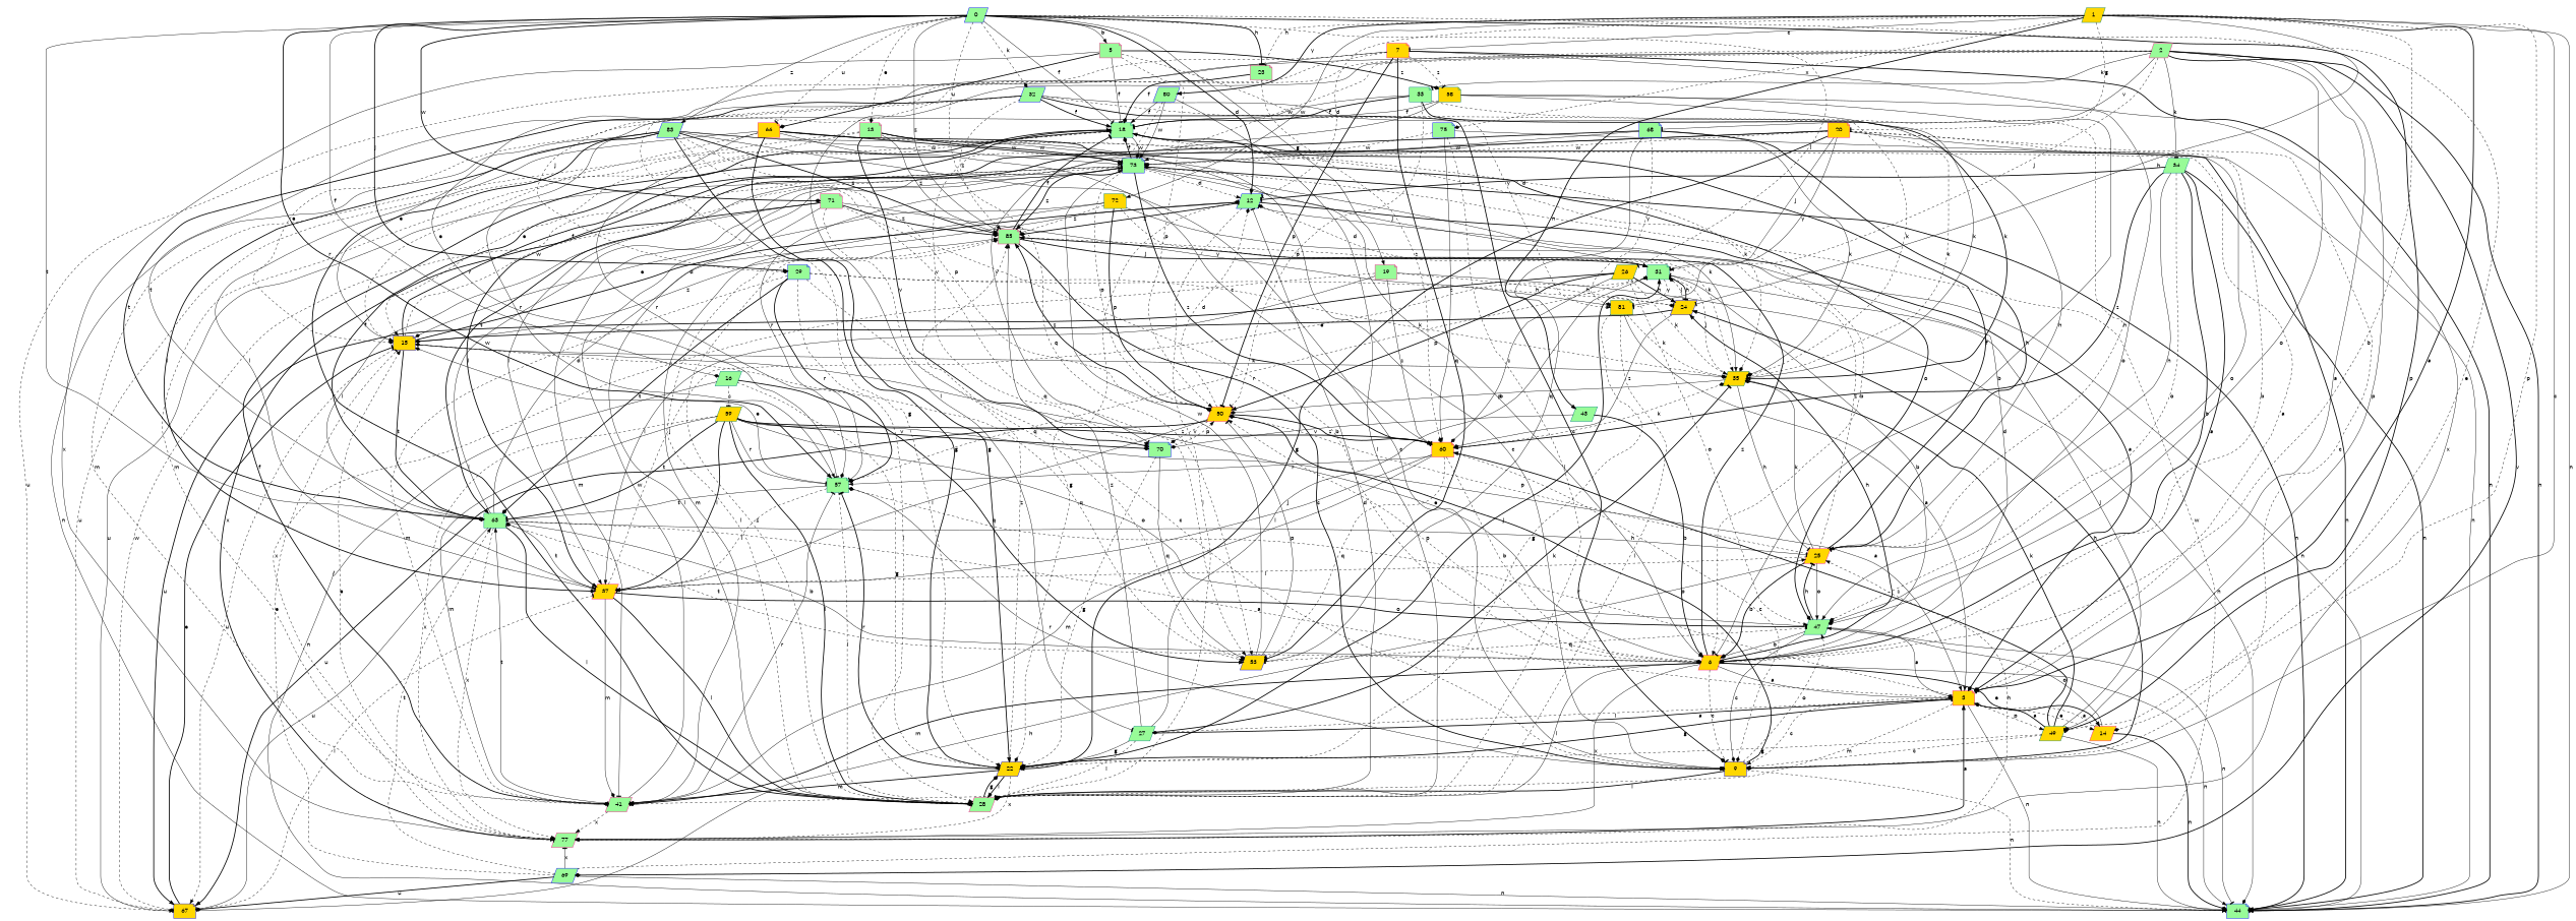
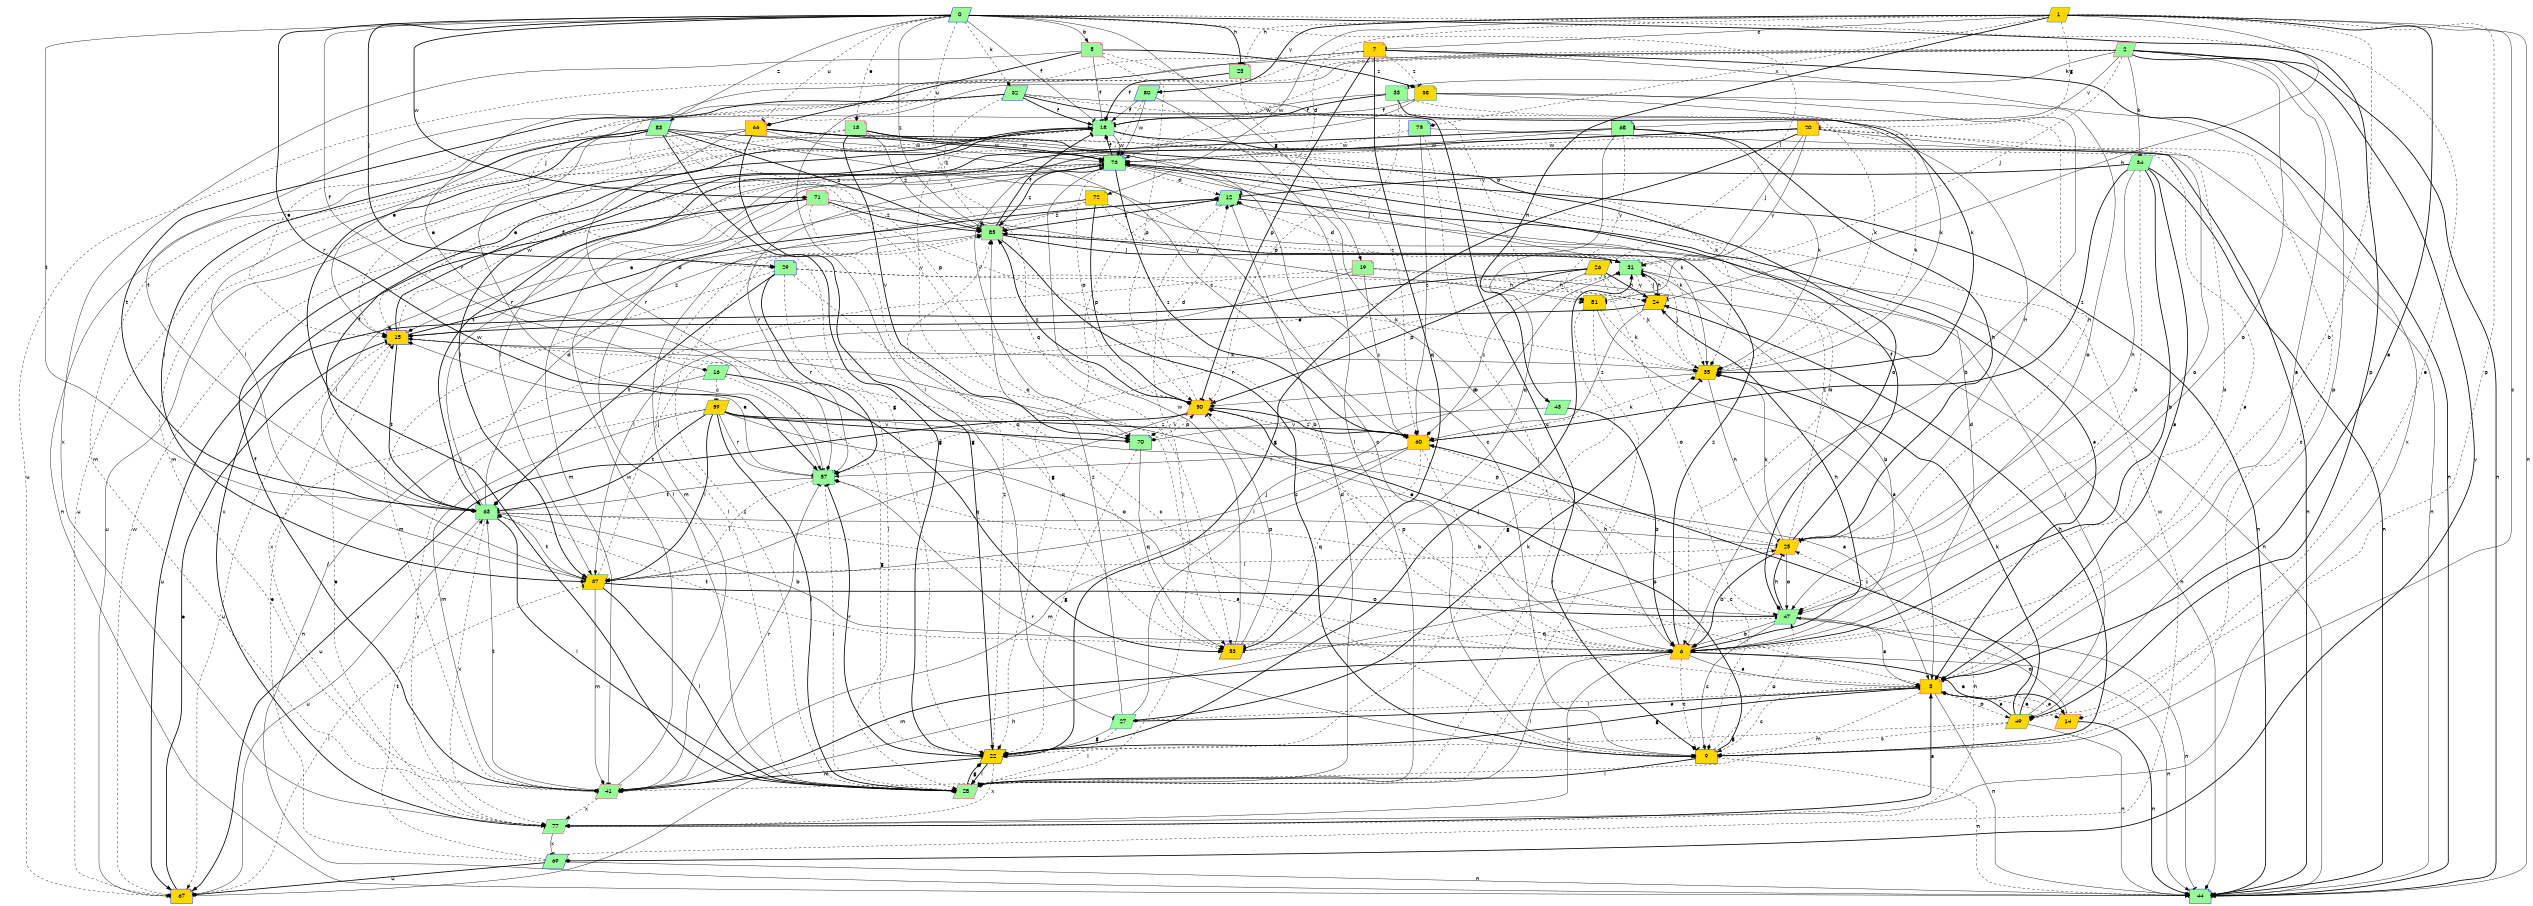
  strict digraph {
    fontname=Lato
    node [color=deeppink fillcolor=palegreen fontname=Lato shape=parallelogram style=filled]
    edge [arrowhead=normal fontname=Lato style=solid]
    0 [color=blue]
    5 [shape=note]
    12 [color=blue]
    13 [shape=note]
    14 [fillcolor=gold]
    16 [color=teal]
    18 [color=teal shape=note]
    19 [shape=note]
    23 [shape=note]
    26 [color=teal fillcolor=gold]
    29 [color=blue shape=note]
    32 [color=blue]
    49 [color=teal fillcolor=gold]
    53 [color=blue fillcolor=gold]
    57 [color=teal shape=note]
    63 [color=teal shape=note]
    66 [fillcolor=gold shape=note]
    71 [shape=note]
    83 [color=blue]
    85 [shape=note]
    50 [fillcolor=gold]
    58 [color=teal fillcolor=gold shape=note]
    77
    81 [color=teal fillcolor=gold shape=note]
    3 [fillcolor=gold shape=note]
    22 [color=blue fillcolor=gold]
    28
    6 [fillcolor=gold]
    9 [color=blue fillcolor=gold shape=note]
    73 [color=blue shape=note]
    41
    15 [color=blue fillcolor=gold shape=note]
    70 [color=blue shape=note]
    44 [color=blue shape=note]
    47 [color=teal]
    59 [color=teal fillcolor=gold]
    67 [color=blue fillcolor=gold shape=note]
    35 [color=teal fillcolor=gold]
    24 [color=blue fillcolor=gold]
-   37 [fillcolor=gold]
+   37 [color=teal fillcolor=gold]
    60 [fillcolor=gold shape=note]
    25 [fillcolor=gold]
    31 [color=teal shape=note]
    1 [color=teal fillcolor=gold]
    7 [fillcolor=gold shape=note]
    20 [fillcolor=gold shape=note]
    43 [color=teal]
    72 [color=teal fillcolor=gold shape=note]
    75 [color=blue shape=note]
    80 [color=blue]
    27 [color=teal]
    2
    33 [color=teal shape=note]
    34 [color=teal]
    68 [color=blue shape=note]
    69 [color=blue]
    0 -> 5 [label=b]
-   0 -> 12 [label=d style=bold]
    0 -> 13 [arrowhead=diamond label=e style=dashed]
    0 -> 14 [arrowhead=diamond label=e style=dashed]
    0 -> 16 [arrowhead=diamond label=f]
    0 -> 18 [arrowhead=tee label=f]
    0 -> 19 [label=g]
    0 -> 23 [arrowhead=tee label=h style=bold]
    0 -> 26 [arrowhead=tee label=i style=dashed]
    0 -> 29 [label=j style=bold]
    0 -> 32 [arrowhead=diamond label=k style=dashed]
    0 -> 49 [arrowhead=tee label=p style=bold]
    0 -> 53 [label=q style=dashed]
    0 -> 57 [label=r style=bold]
    0 -> 63 [arrowhead=diamond label=t]
    0 -> 66 [arrowhead=tee label=u style=dashed]
    0 -> 71 [arrowhead=diamond label=w style=bold]
    0 -> 83 [label=z]
    0 -> 85 [arrowhead=tee label=z]
    5 -> 18 [arrowhead=tee label=f]
    5 -> 66 [arrowhead=diamond label=u style=bold]
    5 -> 50 [label=p style=dashed]
    5 -> 58 [arrowhead=diamond label=s style=bold]
    5 -> 77 [label=x]
    5 -> 81 [label=y style=dashed]
    12 -> 85 [arrowhead=diamond label=z style=bold]
    12 -> 3 [arrowhead=diamond label=a style=bold]
    12 -> 22 [arrowhead=diamond label=g style=dashed]
    12 -> 28 [arrowhead=tee label=i style=dashed]
    13 -> 85 [label=z]
    13 -> 6 [label=b style=dashed]
    13 -> 9 [label=c]
    13 -> 73 [arrowhead=tee label=w style=bold]
    13 -> 41 [arrowhead=diamond label=m style=dashed]
    13 -> 15 [label=e style=dashed]
    13 -> 70 [arrowhead=diamond label=v style=bold]
    14 -> 3 [arrowhead=diamond label=a style=dashed]
    14 -> 44 [arrowhead=diamond label=n style=bold]
    14 -> 47 [label=o]
    16 -> 53 [label=q style=bold]
    16 -> 22 [arrowhead=diamond label=g style=dashed]
    16 -> 44 [label=n]
    16 -> 59 [arrowhead=tee label=s style=dashed]
    18 -> 73 [arrowhead=diamond label=w]
    18 -> 41 [arrowhead=diamond label=m style=dashed]
    18 -> 44 [label=n style=bold]
    18 -> 67 [arrowhead=diamond label=u style=dashed]
    18 -> 35 [arrowhead=diamond label=k style=dashed]
    19 -> 77 [label=x style=dashed]
    19 -> 44 [arrowhead=diamond label=n]
    19 -> 24 [arrowhead=diamond label=h style=dashed]
    19 -> 37 [label=l]
    19 -> 60 [label=s]
    23 -> 18 [arrowhead=diamond label=f style=bold]
    23 -> 60 [arrowhead=diamond label=s style=dashed]
    26 -> 50 [label=p style=bold]
    26 -> 47 [label=o style=dashed]
    26 -> 67 [label=u style=bold]
    26 -> 35 [label=k style=dashed]
    26 -> 24 [label=h style=bold]
    26 -> 60 [arrowhead=diamond label=s]
    29 -> 57 [arrowhead=diamond label=r style=bold]
    29 -> 63 [arrowhead=diamond label=t style=bold]
    29 -> 28 [label=i style=dashed]
    29 -> 9 [arrowhead=tee label=c style=dashed]
    29 -> 41 [arrowhead=tee label=m style=dashed]
    29 -> 35 [label=k style=dashed]
    29 -> 24 [arrowhead=tee label=h style=dashed]
    32 -> 18 [label=f style=bold]
    32 -> 63 [arrowhead=diamond label=t style=bold]
    32 -> 85 [label=z style=dashed]
    32 -> 9 [arrowhead=diamond label=c style=bold]
    32 -> 15 [arrowhead=diamond label=e style=dashed]
    32 -> 35 [arrowhead=diamond label=k style=dashed]
    32 -> 25 [arrowhead=tee label=h]
    49 -> 3 [label=a style=bold]
    49 -> 22 [arrowhead=diamond label=g style=dashed]
    49 -> 9 [label=c style=dashed]
    49 -> 44 [label=n]
    49 -> 35 [arrowhead=diamond label=k style=bold]
    49 -> 60 [label=s style=bold]
    49 -> 31 [arrowhead=tee label=j]
    53 -> 50 [arrowhead=tee label=p]
    53 -> 73 [label=w]
    57 -> 63 [arrowhead=tee label=t]
    57 -> 28 [label=i style=dashed]
    57 -> 15 [arrowhead=diamond label=e]
    57 -> 37 [arrowhead=tee label=l style=dashed]
    63 -> 12 [arrowhead=diamond label=d]
    63 -> 18 [label=f style=bold]
    63 -> 77 [label=x style=dashed]
    63 -> 3 [label=a style=dashed]
    63 -> 28 [arrowhead=diamond label=i style=bold]
    63 -> 6 [arrowhead=diamond label=b]
    63 -> 73 [arrowhead=tee label=w]
    63 -> 67 [arrowhead=tee label=u]
    63 -> 25 [arrowhead=tee label=h]
    66 -> 57 [arrowhead=diamond label=r]
    66 -> 3 [label=a style=dashed]
    66 -> 22 [label=g style=bold]
    66 -> 73 [label=w style=bold]
    66 -> 15 [label=e style=dashed]
    66 -> 47 [arrowhead=diamond label=o style=bold]
    66 -> 37 [arrowhead=tee label=l]
    66 -> 60 [arrowhead=diamond label=s]
    71 -> 53 [arrowhead=tee label=q style=dashed]
    71 -> 85 [arrowhead=diamond label=z style=bold]
    71 -> 77 [label=x style=bold]
    71 -> 81 [arrowhead=tee label=y]
    71 -> 28 [arrowhead=diamond label=i]
    71 -> 6 [label=b style=dashed]
    71 -> 37 [label=l]
    83 -> 53 [label=q style=dashed]
    83 -> 57 [label=r]
    83 -> 85 [label=z style=bold]
    83 -> 50 [arrowhead=diamond label=p style=dashed]
    83 -> 22 [arrowhead=tee label=g style=bold]
    83 -> 28 [arrowhead=diamond label=i style=bold]
    83 -> 6 [label=b]
    83 -> 9 [arrowhead=diamond label=c]
    83 -> 73 [label=w]
    83 -> 44 [label=n]
    83 -> 37 [label=l style=bold]
    85 -> 18 [arrowhead=tee label=f style=bold]
    85 -> 28 [arrowhead=tee label=i style=dashed]
    85 -> 9 [label=c style=bold]
    85 -> 31 [label=j style=bold]
    50 -> 12 [arrowhead=diamond label=d style=dashed]
    50 -> 85 [label=z style=bold]
    50 -> 70 [arrowhead=diamond label=v style=dashed]
    50 -> 67 [label=u style=bold]
    50 -> 37 [label=l]
    50 -> 60 [arrowhead=tee label=s style=bold]
    58 -> 18 [arrowhead=tee label=f]
    58 -> 6 [arrowhead=tee label=b]
    58 -> 70 [arrowhead=tee label=v]
    58 -> 47 [label=o]
    58 -> 35 [arrowhead=tee label=k]
    77 -> 3 [label=a style=bold]
    77 -> 15 [label=e style=dashed]
    77 -> 25 [label=h style=dashed]
    81 -> 3 [label=a]
    81 -> 22 [label=g style=dashed]
    81 -> 28 [arrowhead=tee label=i style=dashed]
    81 -> 35 [arrowhead=diamond label=k style=dashed]
    3 -> 14 [label=e style=dashed]
    3 -> 49 [label=p style=dashed]
    3 -> 57 [arrowhead=diamond label=r style=dashed]
    3 -> 22 [arrowhead=diamond label=g style=bold]
    3 -> 9 [label=c style=dashed]
    3 -> 41 [label=m style=dashed]
    3 -> 44 [arrowhead=diamond label=n]
    3 -> 27 [arrowhead=diamond label=i style=dashed]
    22 -> 57 [arrowhead=tee label=r style=bold]
    22 -> 85 [label=z style=dashed]
    22 -> 77 [label=x style=dashed]
    22 -> 28 [label=i style=bold]
    22 -> 41 [label=m style=bold]
    22 -> 31 [label=j style=bold]
    28 -> 12 [arrowhead=tee label=d]
    28 -> 85 [arrowhead=diamond label=z style=dashed]
    28 -> 22 [arrowhead=diamond label=g style=bold]
    6 -> 12 [arrowhead=tee label=d]
    6 -> 14 [label=e style=bold]
    6 -> 63 [arrowhead=tee label=t style=dashed]
    6 -> 85 [label=z style=bold]
    6 -> 50 [label=p style=dashed]
    6 -> 77 [label=x]
    6 -> 3 [arrowhead=diamond label=a]
    6 -> 28 [label=i]
    6 -> 9 [arrowhead=tee label=c style=dashed]
    6 -> 41 [arrowhead=diamond label=m style=bold]
    6 -> 15 [arrowhead=diamond label=e]
    6 -> 44 [label=n]
    6 -> 24 [label=h style=bold]
    9 -> 57 [arrowhead=diamond label=r]
    9 -> 50 [arrowhead=diamond label=p style=bold]
    9 -> 28 [arrowhead=diamond label=i style=bold]
    9 -> 44 [label=n style=dashed]
    9 -> 47 [label=o style=dashed]
    9 -> 24 [label=h style=bold]
    73 -> 12 [label=d style=dashed]
    73 -> 18 [arrowhead=diamond label=f style=bold]
    73 -> 57 [arrowhead=tee label=r]
    73 -> 85 [label=z style=bold]
    73 -> 50 [arrowhead=tee label=p style=dashed]
    73 -> 41 [arrowhead=tee label=m]
    73 -> 44 [label=n style=bold]
    73 -> 67 [label=u]
    73 -> 35 [label=k]
    73 -> 60 [label=s style=bold]
    73 -> 31 [label=j]
    41 -> 18 [arrowhead=tee label=f style=bold]
    41 -> 57 [arrowhead=tee label=r]
    41 -> 63 [label=t]
    41 -> 77 [label=x style=dashed]
    41 -> 73 [label=w]
    15 -> 12 [arrowhead=tee label=d style=bold]
    15 -> 18 [label=f style=bold]
    15 -> 53 [arrowhead=diamond label=q style=dashed]
    15 -> 63 [label=t style=bold]
    15 -> 85 [label=z]
    15 -> 73 [arrowhead=tee label=w style=dashed]
    15 -> 67 [label=u style=dashed]
    15 -> 35 [arrowhead=diamond label=k]
    70 -> 53 [arrowhead=diamond label=q]
    70 -> 50 [label=p style=dashed]
    70 -> 22 [arrowhead=diamond label=g style=dashed]
    47 -> 53 [arrowhead=tee label=q style=dashed]
    47 -> 3 [arrowhead=diamond label=a]
    47 -> 6 [arrowhead=diamond label=b]
    47 -> 9 [arrowhead=diamond label=c]
    47 -> 44 [arrowhead=tee label=n]
    47 -> 25 [arrowhead=tee label=h style=bold]
    59 -> 57 [arrowhead=tee label=r]
    59 -> 63 [arrowhead=tee label=t style=bold]
    59 -> 77 [arrowhead=tee label=x style=dashed]
    59 -> 3 [label=a]
    59 -> 28 [label=i style=bold]
    59 -> 41 [arrowhead=tee label=m]
    59 -> 70 [arrowhead=diamond label=v style=bold]
    59 -> 47 [arrowhead=tee label=o]
    59 -> 37 [label=l style=bold]
    59 -> 60 [label=s style=bold]
    67 -> 73 [arrowhead=tee label=w style=dashed]
    67 -> 15 [arrowhead=tee label=e style=bold]
    67 -> 37 [arrowhead=tee label=l style=dashed]
    67 -> 25 [label=h]
    35 -> 50 [arrowhead=diamond label=p]
    35 -> 25 [arrowhead=tee label=h]
    35 -> 31 [arrowhead=tee label=j style=dashed]
    24 -> 15 [arrowhead=diamond label=e style=bold]
    24 -> 60 [arrowhead=diamond label=s]
    24 -> 31 [arrowhead=diamond label=j style=dashed]
    37 -> 63 [arrowhead=diamond label=t]
    37 -> 28 [arrowhead=tee label=i style=bold]
    37 -> 41 [arrowhead=diamond label=m]
    37 -> 47 [arrowhead=tee label=o style=bold]
    37 -> 31 [arrowhead=tee label=j style=dashed]
    60 -> 53 [arrowhead=tee label=q style=dashed]
    60 -> 57 [label=r]
    60 -> 6 [arrowhead=diamond label=b style=dashed]
    60 -> 9 [arrowhead=diamond label=c style=dashed]
    60 -> 41 [arrowhead=tee label=m]
    60 -> 35 [arrowhead=diamond label=k style=dashed]
    60 -> 37 [arrowhead=diamond label=l]
-   25 -> 18 [label=f style=bold]
+   25 -> 73 [label=f style=bold]
    25 -> 85 [label=z style=dashed]
    25 -> 50 [arrowhead=diamond label=p style=dashed]
    25 -> 6 [label=b style=bold]
    25 -> 47 [label=o]
    25 -> 35 [arrowhead=tee label=k]
    25 -> 37 [label=l style=dashed]
    31 -> 12 [arrowhead=diamond label=d style=dashed]
    31 -> 57 [arrowhead=diamond label=r style=dashed]
    31 -> 81 [arrowhead=tee label=y style=dashed]
    31 -> 6 [label=b]
    31 -> 24 [arrowhead=tee label=h style=bold]
    1 -> 12 [arrowhead=tee label=d style=dashed]
    1 -> 23 [arrowhead=tee label=h style=dashed]
    1 -> 49 [arrowhead=diamond label=p style=dashed]
    1 -> 3 [arrowhead=tee label=a style=bold]
    1 -> 6 [label=b style=dashed]
    1 -> 9 [arrowhead=diamond label=c]
    1 -> 44 [arrowhead=tee label=n]
    1 -> 24 [arrowhead=tee label=h]
    1 -> 7 [arrowhead=tee label=c]
    1 -> 20 [arrowhead=tee label=g style=dashed]
    1 -> 43 [label=n style=bold]
    1 -> 72 [label=w]
    1 -> 75 [arrowhead=diamond label=x style=dashed]
    1 -> 80 [label=y style=bold]
    7 -> 53 [arrowhead=tee label=q style=bold]
    7 -> 57 [arrowhead=tee label=r]
    7 -> 50 [arrowhead=tee label=p style=bold]
    7 -> 58 [arrowhead=tee label=s style=dashed]
    7 -> 77 [arrowhead=diamond label=x]
    7 -> 22 [arrowhead=diamond label=g style=dashed]
    7 -> 44 [label=n style=bold]
    7 -> 67 [arrowhead=tee label=u style=dashed]
    20 -> 63 [label=t style=bold]
    20 -> 81 [arrowhead=tee label=y]
    20 -> 22 [label=g style=bold]
    20 -> 6 [label=b style=dashed]
    20 -> 9 [arrowhead=diamond label=c style=dashed]
    20 -> 73 [arrowhead=diamond label=w style=dashed]
    20 -> 47 [arrowhead=diamond label=o]
    20 -> 35 [arrowhead=tee label=k style=dashed]
    20 -> 37 [label=l]
    20 -> 31 [arrowhead=tee label=j]
    43 -> 6 [label=b style=bold]
    43 -> 70 [arrowhead=diamond label=v]
    72 -> 85 [arrowhead=tee label=z style=dashed]
    72 -> 50 [arrowhead=diamond label=p style=bold]
    72 -> 41 [label=m]
    72 -> 15 [arrowhead=diamond label=e]
    72 -> 44 [label=n]
    72 -> 35 [label=k style=dashed]
    75 -> 28 [arrowhead=tee label=i style=dashed]
    75 -> 73 [arrowhead=tee label=w style=dashed]
    75 -> 44 [label=n]
    75 -> 60 [label=s]
    80 -> 18 [label=f]
    80 -> 28 [arrowhead=diamond label=i]
    80 -> 73 [label=w]
    80 -> 70 [arrowhead=diamond label=v style=dashed]
    27 -> 85 [label=z]
    27 -> 3 [arrowhead=tee label=a style=bold]
    27 -> 22 [arrowhead=tee label=g]
    27 -> 28 [arrowhead=diamond label=i style=dashed]
    27 -> 35 [arrowhead=tee label=k style=bold]
    27 -> 31 [arrowhead=diamond label=j]
    2 -> 29 [arrowhead=diamond label=j style=dashed]
    2 -> 49 [arrowhead=diamond label=p]
    2 -> 63 [arrowhead=diamond label=t]
    2 -> 3 [label=a]
    2 -> 73 [label=w style=dashed]
    2 -> 44 [label=n style=bold]
    2 -> 47 [arrowhead=diamond label=o]
    2 -> 31 [label=j style=dashed]
    2 -> 27 [arrowhead=tee label=i]
    2 -> 33 [arrowhead=tee label=k]
    2 -> 34 [arrowhead=tee label=k]
    2 -> 68 [arrowhead=tee label=v]
    2 -> 69 [arrowhead=diamond label=v style=bold]
    33 -> 18 [arrowhead=tee label=f style=bold]
    33 -> 50 [arrowhead=tee label=p style=dashed]
    33 -> 15 [label=e]
    33 -> 35 [label=k style=bold]
    33 -> 25 [arrowhead=tee label=h style=dashed]
    34 -> 12 [arrowhead=tee label=d style=bold]
    34 -> 3 [arrowhead=diamond label=a style=bold]
    34 -> 6 [arrowhead=diamond label=b style=bold]
    34 -> 44 [arrowhead=tee label=n style=bold]
    34 -> 47 [arrowhead=diamond label=o style=dashed]
    34 -> 60 [label=s style=bold]
    34 -> 25 [arrowhead=tee label=h]
    68 -> 53 [arrowhead=tee label=q]
    68 -> 81 [arrowhead=diamond label=y style=dashed]
    68 -> 73 [label=w]
    68 -> 35 [arrowhead=diamond label=k]
    68 -> 37 [label=l style=bold]
    68 -> 25 [label=h style=bold]
    69 -> 63 [label=t style=dashed]
-   69 -> 77 [arrowhead=tee label=x]
+   77 -> 69 [arrowhead=tee label=x]
    69 -> 73 [arrowhead=diamond label=w style=dashed]
    69 -> 15 [arrowhead=tee label=e style=dashed]
    69 -> 44 [arrowhead=tee label=n]
    69 -> 67 [arrowhead=diamond label=u style=bold]
  }
